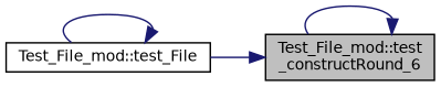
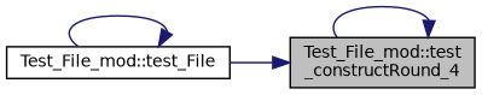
  digraph {
    rankdir=RL
    node [color=black fontname=Helvetica fontsize=10 shape=record style=filled]
    edge [color=midnightblue dir=back fontname=Helvetica fontsize=10 labelfontname=Helvetica labelfontsize=10 style=solid]
-   n1 [fillcolor=grey75 fontcolor=black height=0.2 label="Test_File_mod::test\l_constructRound_6" width=0.4]
+   n1 [fillcolor=grey75 fontcolor=black height=0.2 label="Test_File_mod::test\l_constructRound_4" width=0.4]
    n2 [fillcolor=white height=0.2 label="Test_File_mod::test_File" width=0.4]
    n1 -> n1
    n1 -> n2
    n2 -> n2
  }
